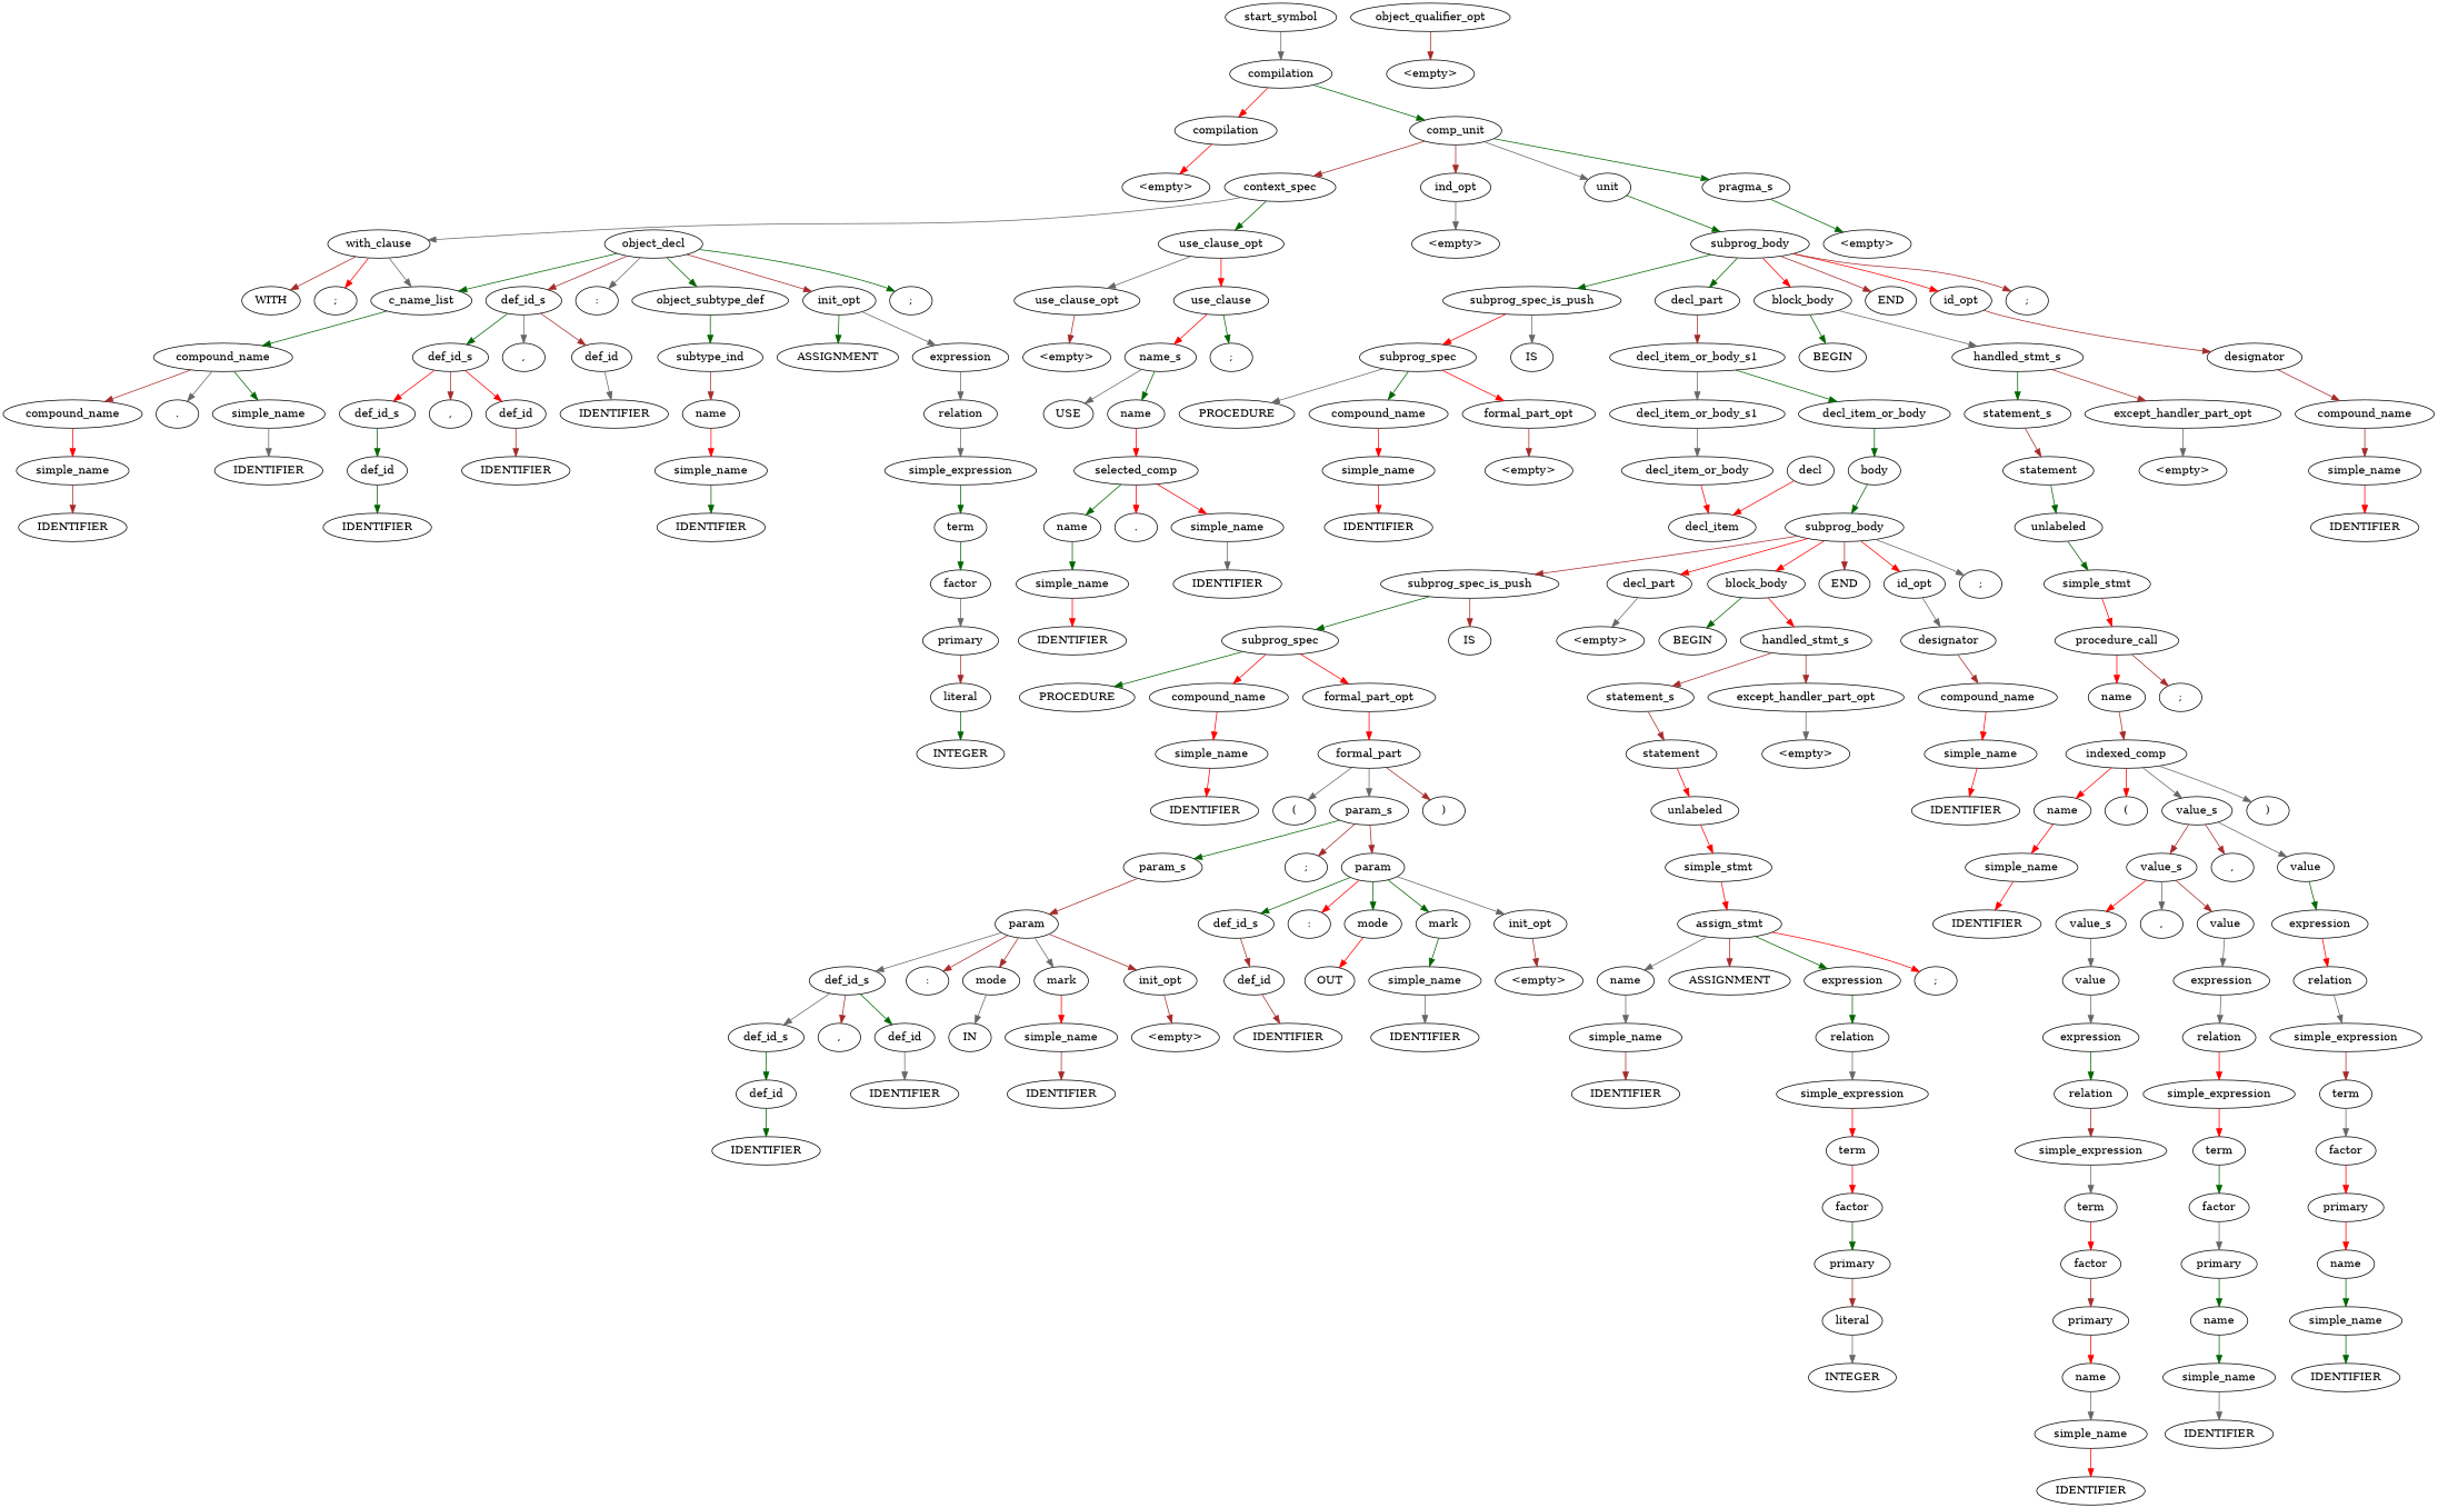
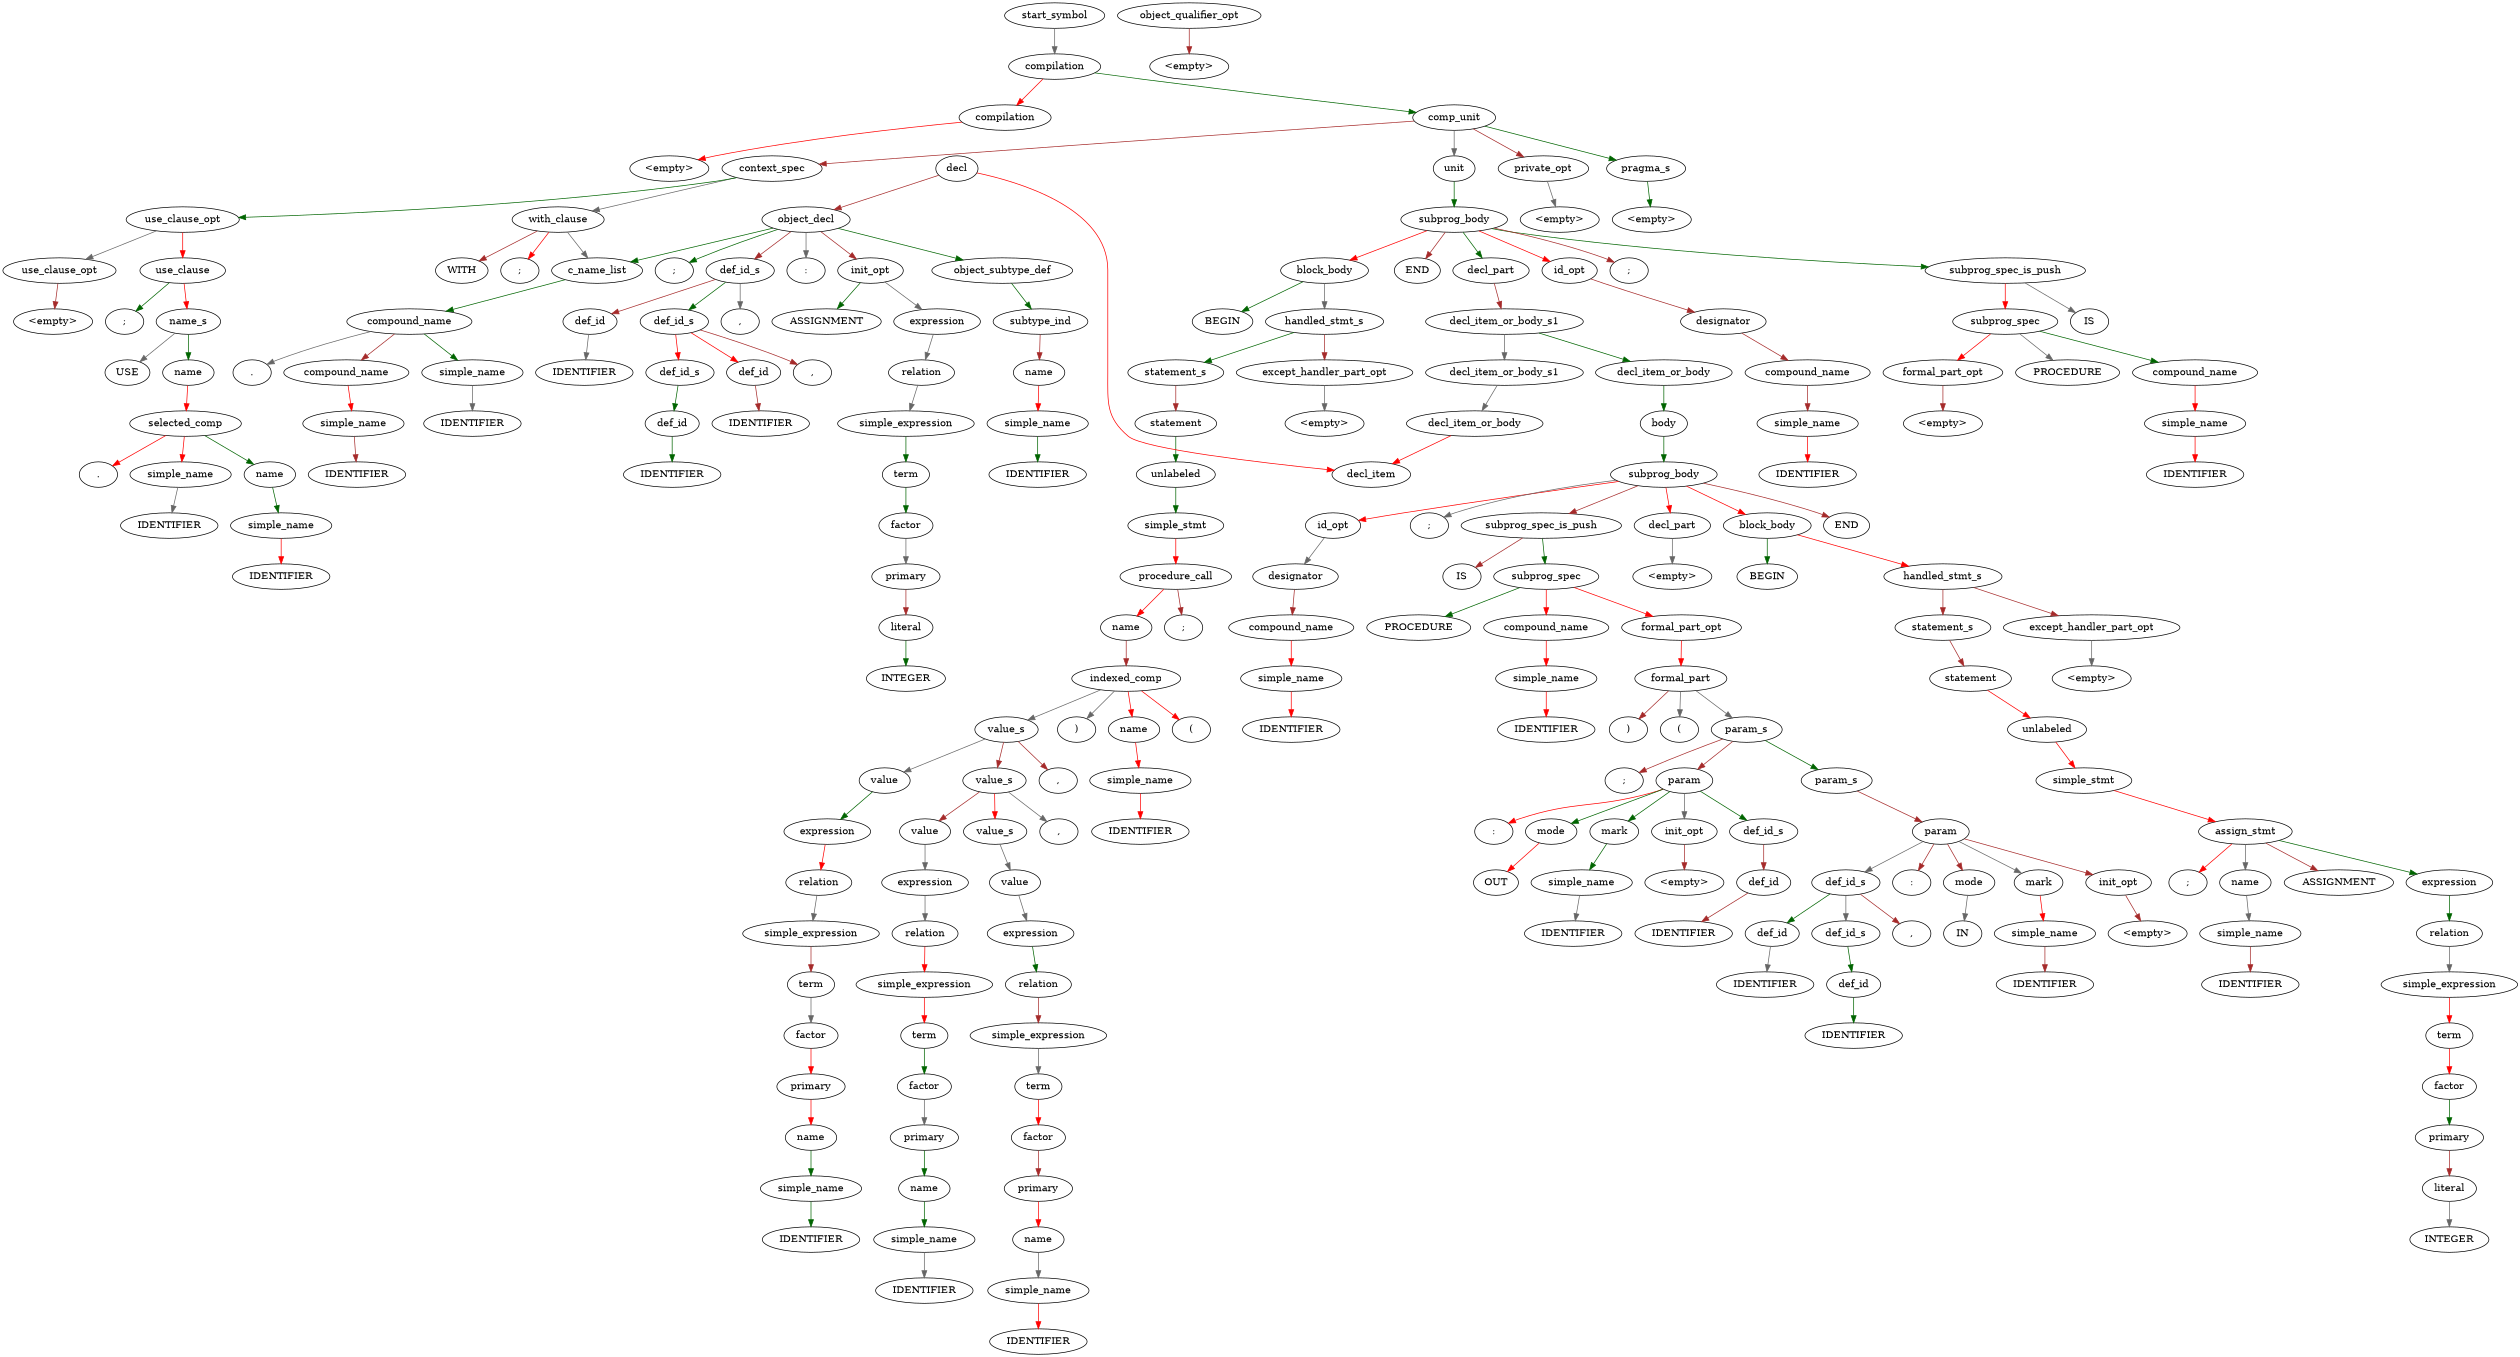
  digraph {
    edge [color=red]
    n1 [label=start_symbol]
    n2 [label=compilation]
    n3 [label=compilation]
    n4 [label=comp_unit]
    n5 [label="<empty>"]
    n6 [label=context_spec]
-   n7 [label=ind_opt]
+   n7 [label=private_opt]
    n8 [label=unit]
    n9 [label=pragma_s]
    n10 [label=with_clause]
    n11 [label=use_clause_opt]
    n12 [label="<empty>"]
    n13 [label=subprog_body]
    n14 [label="<empty>"]
    n15 [label=WITH]
    n16 [label=c_name_list]
    n17 [label=";"]
    n18 [label=use_clause_opt]
    n19 [label=use_clause]
    n20 [label=subprog_spec_is_push]
    n21 [label=decl_part]
    n22 [label=block_body]
    n23 [label=END]
    n24 [label=id_opt]
    n25 [label=";"]
    n26 [label=subprog_spec]
    n27 [label=IS]
    n28 [label=decl_item_or_body_s1]
    n29 [label=BEGIN]
    n30 [label=handled_stmt_s]
    n31 [label=designator]
    n32 [label=PROCEDURE]
    n33 [label=compound_name]
    n34 [label=formal_part_opt]
    n35 [label=decl_item_or_body_s1]
    n36 [label=decl_item_or_body]
    n37 [label=statement_s]
    n38 [label=except_handler_part_opt]
    n39 [label=compound_name]
    n40 [label=simple_name]
    n41 [label=IDENTIFIER]
    n42 [label=statement]
    n43 [label="<empty>"]
    n44 [label=unlabeled]
    n45 [label=simple_stmt]
    n46 [label=procedure_call]
    n47 [label=name]
    n48 [label=";"]
    n49 [label=indexed_comp]
    n50 [label=name]
    n51 [label="("]
    n52 [label=value_s]
    n53 [label=")"]
    n54 [label=simple_name]
    n55 [label=value_s]
    n56 [label=","]
    n57 [label=value]
    n58 [label=IDENTIFIER]
    n59 [label=value_s]
    n60 [label=","]
    n61 [label=value]
    n62 [label=expression]
    n63 [label=value]
    n64 [label=expression]
    n65 [label=relation]
    n66 [label=simple_expression]
    n67 [label=term]
    n68 [label=factor]
    n69 [label=primary]
    n70 [label=name]
    n71 [label=simple_name]
    n72 [label=IDENTIFIER]
    n73 [label=expression]
    n74 [label=relation]
    n75 [label=simple_expression]
    n76 [label=term]
    n77 [label=factor]
    n78 [label=primary]
    n79 [label=name]
    n80 [label=simple_name]
    n81 [label=IDENTIFIER]
    n82 [label=relation]
    n83 [label=simple_expression]
    n84 [label=term]
    n85 [label=factor]
    n86 [label=primary]
    n87 [label=name]
    n88 [label=simple_name]
    n89 [label=IDENTIFIER]
    n90 [label=decl_item_or_body]
    n91 [label=body]
    n92 [label=decl_item]
    n93 [label=subprog_body]
    n94 [label=subprog_spec_is_push]
    n95 [label=decl_part]
    n96 [label=block_body]
    n97 [label=END]
    n98 [label=id_opt]
    n99 [label=";"]
    n100 [label=subprog_spec]
    n101 [label=IS]
    n102 [label="<empty>"]
    n103 [label=BEGIN]
    n104 [label=handled_stmt_s]
    n105 [label=designator]
    n106 [label=PROCEDURE]
    n107 [label=compound_name]
    n108 [label=formal_part_opt]
    n109 [label=statement_s]
    n110 [label=except_handler_part_opt]
    n111 [label=compound_name]
    n112 [label=simple_name]
    n113 [label=IDENTIFIER]
    n114 [label=statement]
    n115 [label="<empty>"]
    n116 [label=unlabeled]
    n117 [label=simple_stmt]
    n118 [label=assign_stmt]
    n119 [label=name]
    n120 [label=ASSIGNMENT]
    n121 [label=expression]
    n122 [label=";"]
    n123 [label=simple_name]
    n124 [label=relation]
    n125 [label=IDENTIFIER]
    n126 [label=simple_expression]
    n127 [label=term]
    n128 [label=factor]
    n129 [label=primary]
    n130 [label=literal]
    n131 [label=INTEGER]
    n132 [label=simple_name]
    n133 [label=formal_part]
    n134 [label=IDENTIFIER]
    n135 [label="("]
    n136 [label=param_s]
    n137 [label=")"]
    n138 [label=param_s]
    n139 [label=";"]
    n140 [label=param]
    n141 [label=param]
    n142 [label=def_id_s]
    n143 [label=":"]
    n144 [label=mode]
    n145 [label=mark]
    n146 [label=init_opt]
    n147 [label=def_id_s]
    n148 [label=":"]
    n149 [label=mode]
    n150 [label=mark]
    n151 [label=init_opt]
    n152 [label=def_id]
    n153 [label=OUT]
    n154 [label=simple_name]
    n155 [label="<empty>"]
    n156 [label=IDENTIFIER]
    n157 [label=IDENTIFIER]
    n158 [label=def_id_s]
    n159 [label=","]
    n160 [label=def_id]
    n161 [label=IN]
    n162 [label=simple_name]
    n163 [label="<empty>"]
    n164 [label=def_id]
    n165 [label=IDENTIFIER]
    n166 [label=IDENTIFIER]
    n167 [label=IDENTIFIER]
    n168 [label=decl]
    n169 [label=object_decl]
    n170 [label=def_id_s]
    n171 [label=":"]
    n172 [label=object_subtype_def]
    n173 [label=init_opt]
    n174 [label=";"]
    n175 [label=def_id_s]
    n176 [label=","]
    n177 [label=def_id]
    n178 [label=object_qualifier_opt]
    n179 [label="<empty>"]
    n180 [label=subtype_ind]
    n181 [label=ASSIGNMENT]
    n182 [label=expression]
    n183 [label=def_id_s]
    n184 [label=","]
    n185 [label=def_id]
    n186 [label=IDENTIFIER]
    n187 [label=name]
    n188 [label=relation]
    n189 [label=simple_expression]
    n190 [label=term]
    n191 [label=factor]
    n192 [label=primary]
    n193 [label=literal]
    n194 [label=INTEGER]
    n195 [label=simple_name]
    n196 [label=IDENTIFIER]
    n197 [label=def_id]
    n198 [label=IDENTIFIER]
    n199 [label=IDENTIFIER]
    n200 [label=simple_name]
    n201 [label="<empty>"]
    n202 [label=IDENTIFIER]
    n203 [label=compound_name]
    n204 [label="<empty>"]
    n205 [label=name_s]
    n206 [label=";"]
    n207 [label=USE]
    n208 [label=name]
    n209 [label=selected_comp]
    n210 [label=name]
    n211 [label="."]
    n212 [label=simple_name]
    n213 [label=simple_name]
    n214 [label=IDENTIFIER]
    n215 [label=IDENTIFIER]
    n216 [label=compound_name]
    n217 [label="."]
    n218 [label=simple_name]
    n219 [label=simple_name]
    n220 [label=IDENTIFIER]
    n221 [label=IDENTIFIER]
    n1 -> n2 [color=gray40]
    n2 -> n3
    n2 -> n4 [color=darkgreen]
    n3 -> n5
    n4 -> n6 [color=brown]
    n4 -> n7 [color=brown]
    n4 -> n8 [color=gray40]
    n4 -> n9 [color=darkgreen]
    n6 -> n10 [color=gray40]
    n6 -> n11 [color=darkgreen]
    n7 -> n12 [color=gray40]
    n8 -> n13 [color=darkgreen]
    n9 -> n14 [color=darkgreen]
    n10 -> n15 [color=brown]
    n10 -> n16 [color=gray40]
    n10 -> n17
    n11 -> n18 [color=gray40]
    n11 -> n19
    n13 -> n20 [color=darkgreen]
    n13 -> n21 [color=darkgreen]
    n13 -> n22
    n13 -> n23 [color=brown]
    n13 -> n24
    n13 -> n25 [color=brown]
    n16 -> n203 [color=darkgreen]
    n18 -> n204 [color=brown]
    n19 -> n205
    n19 -> n206 [color=darkgreen]
    n20 -> n26
    n20 -> n27 [color=gray40]
    n21 -> n28 [color=brown]
    n22 -> n29 [color=darkgreen]
    n22 -> n30 [color=gray40]
    n24 -> n31 [color=brown]
    n26 -> n32 [color=gray40]
    n26 -> n33 [color=darkgreen]
    n26 -> n34
    n28 -> n35 [color=gray40]
    n28 -> n36 [color=darkgreen]
    n30 -> n37 [color=darkgreen]
    n30 -> n38 [color=brown]
    n31 -> n39 [color=brown]
    n33 -> n200
    n34 -> n201 [color=brown]
    n35 -> n90 [color=gray40]
    n36 -> n91 [color=darkgreen]
    n37 -> n42 [color=brown]
    n38 -> n43 [color=gray40]
    n39 -> n40 [color=brown]
    n40 -> n41
    n42 -> n44 [color=darkgreen]
    n44 -> n45 [color=darkgreen]
    n45 -> n46
    n46 -> n47
    n46 -> n48 [color=brown]
    n47 -> n49 [color=brown]
    n49 -> n50
    n49 -> n51
    n49 -> n52 [color=gray40]
    n49 -> n53 [color=gray40]
    n50 -> n54
    n52 -> n55 [color=brown]
    n52 -> n56 [color=brown]
    n52 -> n57 [color=gray40]
    n54 -> n58
    n55 -> n59
    n55 -> n60 [color=gray40]
    n55 -> n61 [color=brown]
    n57 -> n62 [color=darkgreen]
    n59 -> n63 [color=gray40]
    n61 -> n64 [color=gray40]
    n62 -> n65
    n63 -> n73 [color=gray40]
    n64 -> n74 [color=gray40]
    n65 -> n66 [color=gray40]
    n66 -> n67 [color=brown]
    n67 -> n68 [color=gray40]
    n68 -> n69
    n69 -> n70
    n70 -> n71 [color=darkgreen]
    n71 -> n72 [color=darkgreen]
    n73 -> n82 [color=darkgreen]
    n74 -> n75
    n75 -> n76
    n76 -> n77 [color=darkgreen]
    n77 -> n78 [color=gray40]
    n78 -> n79 [color=darkgreen]
    n79 -> n80 [color=darkgreen]
    n80 -> n81 [color=gray40]
    n82 -> n83 [color=brown]
    n83 -> n84 [color=gray40]
    n84 -> n85
    n85 -> n86 [color=brown]
    n86 -> n87
    n87 -> n88 [color=gray40]
    n88 -> n89
    n90 -> n92
    n91 -> n93 [color=darkgreen]
    n93 -> n94 [color=brown]
    n93 -> n95
    n93 -> n96
    n93 -> n97 [color=brown]
    n93 -> n98
    n93 -> n99 [color=gray40]
    n94 -> n100 [color=darkgreen]
    n94 -> n101 [color=brown]
    n95 -> n102 [color=gray40]
    n96 -> n103 [color=darkgreen]
    n96 -> n104
    n98 -> n105 [color=gray40]
    n100 -> n106 [color=darkgreen]
    n100 -> n107
    n100 -> n108
    n104 -> n109 [color=brown]
    n104 -> n110 [color=brown]
    n105 -> n111 [color=brown]
    n107 -> n132
    n108 -> n133
    n109 -> n114 [color=brown]
    n110 -> n115 [color=gray40]
    n111 -> n112
    n112 -> n113
    n114 -> n116
    n116 -> n117
    n117 -> n118
    n118 -> n119 [color=gray40]
    n118 -> n120 [color=brown]
    n118 -> n121 [color=darkgreen]
    n118 -> n122
    n119 -> n123 [color=gray40]
    n121 -> n124 [color=darkgreen]
    n123 -> n125 [color=brown]
    n124 -> n126 [color=gray40]
    n126 -> n127
    n127 -> n128
    n128 -> n129 [color=darkgreen]
    n129 -> n130 [color=brown]
    n130 -> n131 [color=gray40]
    n132 -> n134
    n133 -> n135 [color=gray40]
    n133 -> n136 [color=gray40]
    n133 -> n137 [color=brown]
    n136 -> n138 [color=darkgreen]
    n136 -> n139 [color=brown]
    n136 -> n140 [color=brown]
    n138 -> n141 [color=brown]
    n140 -> n142 [color=darkgreen]
    n140 -> n143
    n140 -> n144 [color=darkgreen]
    n140 -> n145 [color=darkgreen]
    n140 -> n146 [color=gray40]
    n141 -> n147 [color=gray40]
    n141 -> n148 [color=brown]
    n141 -> n149 [color=brown]
    n141 -> n150 [color=gray40]
    n141 -> n151 [color=brown]
    n142 -> n152 [color=brown]
    n144 -> n153
    n145 -> n154 [color=darkgreen]
    n146 -> n155 [color=brown]
    n147 -> n158 [color=gray40]
    n147 -> n159 [color=brown]
    n147 -> n160 [color=darkgreen]
    n149 -> n161 [color=gray40]
    n150 -> n162
    n151 -> n163 [color=brown]
    n152 -> n156 [color=brown]
    n154 -> n157 [color=gray40]
    n158 -> n164 [color=darkgreen]
    n160 -> n165 [color=gray40]
    n162 -> n166 [color=brown]
    n164 -> n167 [color=darkgreen]
    n168 -> n92
+   n168 -> n169 [color=brown]
    n169 -> n16 [color=darkgreen]
    n169 -> n170 [color=brown]
    n169 -> n171 [color=gray40]
    n169 -> n172 [color=darkgreen]
    n169 -> n173 [color=brown]
    n169 -> n174 [color=darkgreen]
    n170 -> n175 [color=darkgreen]
    n170 -> n176 [color=gray40]
    n170 -> n177 [color=brown]
    n172 -> n180 [color=darkgreen]
    n173 -> n181 [color=darkgreen]
    n173 -> n182 [color=gray40]
    n175 -> n183
    n175 -> n184 [color=brown]
    n175 -> n185
    n177 -> n186 [color=gray40]
    n178 -> n179 [color=brown]
    n180 -> n187 [color=brown]
    n182 -> n188 [color=gray40]
    n183 -> n197 [color=darkgreen]
    n185 -> n198 [color=brown]
    n187 -> n195
    n188 -> n189 [color=gray40]
    n189 -> n190 [color=darkgreen]
    n190 -> n191 [color=darkgreen]
    n191 -> n192 [color=gray40]
    n192 -> n193 [color=brown]
    n193 -> n194 [color=darkgreen]
    n195 -> n196 [color=darkgreen]
    n197 -> n199 [color=darkgreen]
    n200 -> n202
    n203 -> n216 [color=brown]
    n203 -> n217 [color=gray40]
    n203 -> n218 [color=darkgreen]
    n205 -> n207 [color=gray40]
    n205 -> n208 [color=darkgreen]
    n208 -> n209
    n209 -> n210 [color=darkgreen]
    n209 -> n211
    n209 -> n212
    n210 -> n213 [color=darkgreen]
    n212 -> n214 [color=gray40]
    n213 -> n215
    n216 -> n219
    n218 -> n220 [color=gray40]
    n219 -> n221 [color=brown]
  }
